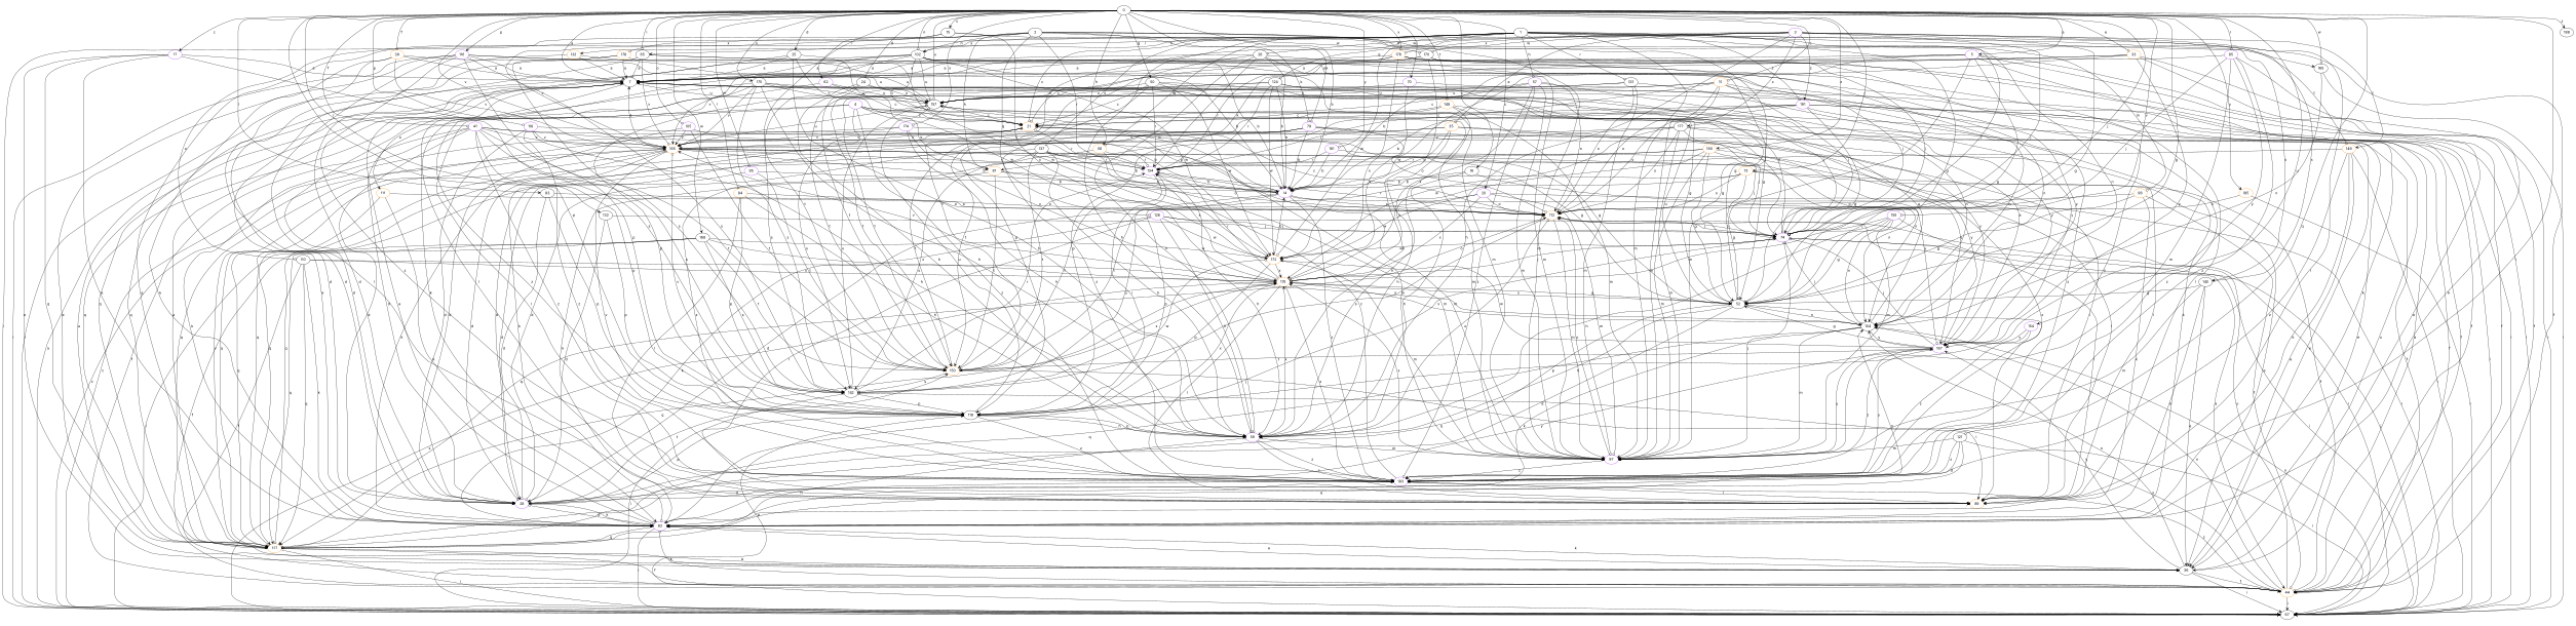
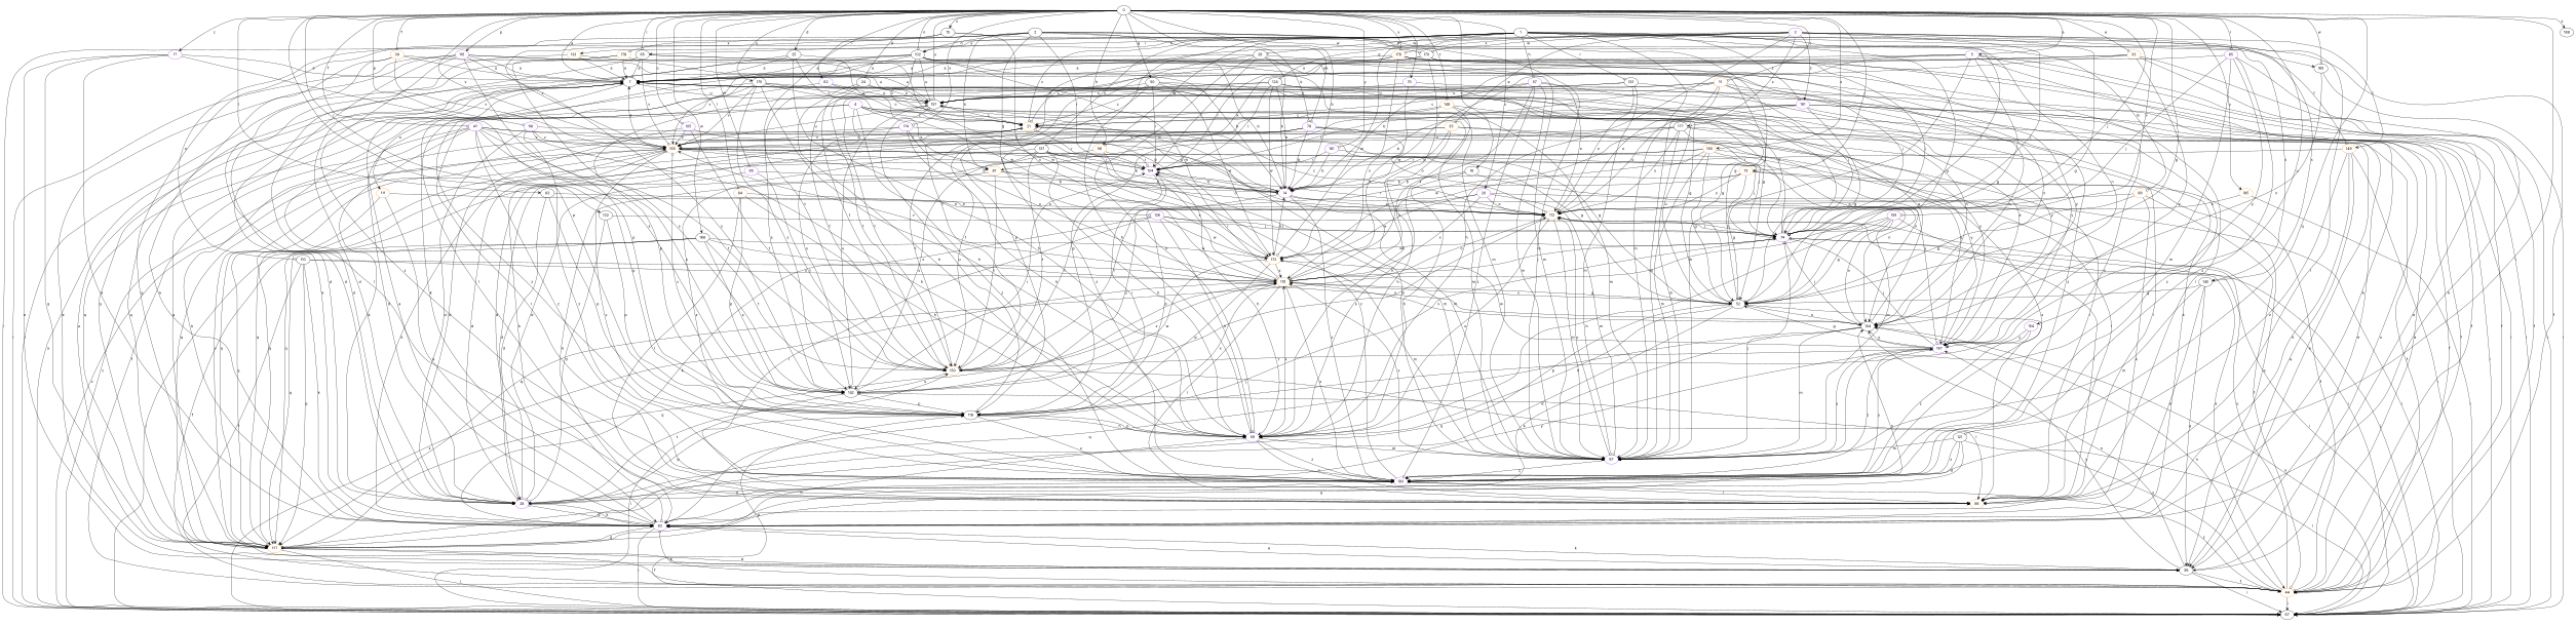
  strict digraph {
    fontname=Inter
    node [color=black fontname=Inter]
    edge [arrowhead=vee fontname=Inter]
    5 [color=purple]
    0
    7
    14 [color=purple]
    15
    16
    17 [color=purple]
    19 [color=darkorange]
    20 [color=purple]
    24
    25
    33 [color=darkorange]
    39 [color=darkorange]
    42 [color=purple]
    50
    52
    56 [color=darkorange]
    62 [color=purple]
    65
    70 [color=purple]
    73 [color=darkorange]
    74 [color=purple]
    79 [color=purple]
    83
    84 [color=darkorange]
    85 [color=purple]
    89 [color=darkorange]
    95 [color=purple]
    102
    105 [color=purple]
    116 [color=purple]
    118 [color=purple]
    119
    121
    132
    148 [color=darkorange]
    154 [color=purple]
    157
    159 [color=purple]
    165 [color=darkorange]
    168
    169
    174 [color=purple]
    175
    176 [color=darkorange]
    181 [color=purple]
    185 [color=darkorange]
    188
    190 [color=darkorange]
    44 [color=darkorange]
    97 [color=purple]
    81 [color=darkorange]
    36
    82 [color=purple]
    127 [color=darkorange]
    111 [color=darkorange]
    21 [color=darkorange]
    67
    28 [color=purple]
    142
    193 [color=purple]
    112 [color=darkorange]
    150 [color=darkorange]
    178 [color=darkorange]
    179 [color=darkorange]
    59 [color=purple]
    104
    172 [color=darkorange]
    187 [color=purple]
    134 [color=purple]
    1
    26
    57 [color=purple]
    96 [color=darkorange]
    124
    133
    137
    138 [color=darkorange]
    140
    149 [color=darkorange]
    191 [color=purple]
    2
    110
    126 [color=purple]
    170
    3 [color=purple]
    35 [color=darkorange]
    177
    4 [color=purple]
    5 -> 7 [label=a]
    5 -> 14 [label=b]
    5 -> 52 [label=g]
    5 -> 44 [arrowhead=odot label=f]
    5 -> 97 [arrowhead=odot label=m]
    5 -> 81 [label=k]
    5 -> 36 [label=e]
    5 -> 82 [arrowhead=odot label=k]
    0 -> 5 [label=a]
    0 -> 7 [arrowhead=odot label=a]
    0 -> 14 [label=b]
    0 -> 15 [label=c]
    0 -> 16 [label=c]
    0 -> 17 [label=c]
    0 -> 19 [arrowhead=odot label=c]
    0 -> 20 [label=c]
    0 -> 24 [arrowhead=odot label=d]
    0 -> 25 [label=d]
    0 -> 33 [arrowhead=odot label=e]
    0 -> 39 [arrowhead=odot label=f]
    0 -> 42 [arrowhead=odot label=f]
    0 -> 50 [label=g]
    0 -> 52 [arrowhead=odot label=g]
    0 -> 56 [label=h]
    0 -> 62 [label=i]
    0 -> 65 [arrowhead=odot label=i]
    0 -> 70 [label=j]
    0 -> 73 [label=j]
    0 -> 74 [arrowhead=odot label=j]
    0 -> 79 [arrowhead=odot label=k]
    0 -> 83 [label=l]
    0 -> 84 [arrowhead=odot label=l]
    0 -> 85 [arrowhead=odot label=l]
    0 -> 89 [label=l]
    0 -> 95 [arrowhead=odot label=m]
    0 -> 102 [arrowhead=odot label=n]
    0 -> 105 [arrowhead=odot label=o]
    0 -> 116 [label=p]
    0 -> 118 [arrowhead=odot label=p]
    0 -> 119 [arrowhead=odot label=p]
    0 -> 121 [arrowhead=odot label=q]
    0 -> 132 [label=r]
    0 -> 148 [arrowhead=odot label=t]
    0 -> 154 [label=u]
    0 -> 157 [arrowhead=odot label=u]
    0 -> 159 [arrowhead=odot label=v]
    0 -> 165 [arrowhead=odot label=v]
    0 -> 168 [label=w]
    0 -> 169 [arrowhead=odot label=w]
    0 -> 174 [arrowhead=odot label=x]
    0 -> 175 [label=x]
    0 -> 176 [arrowhead=odot label=x]
    0 -> 181 [arrowhead=odot label=y]
    0 -> 185 [label=y]
    0 -> 188 [label=z]
    0 -> 190 [label=z]
    7 -> 157 [arrowhead=odot label=u]
    7 -> 127 [label=q]
    7 -> 111 [label=o]
    14 -> 21 [arrowhead=odot label=p]
    14 -> 67 [arrowhead=odot label=i]
-   14 -> 28 [label=d]
    14 -> 142 [arrowhead=odot label=s]
    14 -> 193 [arrowhead=odot label=z]
    14 -> 112 [label=o]
    15 -> 52 [arrowhead=odot label=g]
    15 -> 150 [arrowhead=odot label=t]
    15 -> 178 [arrowhead=odot label=x]
    15 -> 179 [label=x]
    16 -> 14 [arrowhead=odot label=b]
    16 -> 97 [arrowhead=odot label=m]
    16 -> 59 [arrowhead=odot label=h]
    17 -> 7 [arrowhead=odot label=a]
    17 -> 36 [label=e]
    17 -> 82 [arrowhead=odot label=k]
    17 -> 127 [label=q]
    17 -> 142 [arrowhead=odot label=s]
    19 -> 74 [label=j]
    19 -> 119 [label=p]
    19 -> 157 [arrowhead=odot label=u]
    19 -> 97 [label=m]
    19 -> 193 [arrowhead=odot label=z]
    19 -> 112 [label=o]
    19 -> 150 [label=t]
    19 -> 104 [label=n]
    20 -> 119 [arrowhead=odot label=p]
    20 -> 97 [arrowhead=odot label=m]
    20 -> 67 [label=i]
    20 -> 112 [label=o]
    20 -> 179 [arrowhead=odot label=x]
    20 -> 172 [label=w]
    24 -> 52 [arrowhead=odot label=g]
    24 -> 119 [label=p]
    24 -> 157 [arrowhead=odot label=u]
    24 -> 142 [label=s]
    24 -> 59 [arrowhead=odot label=h]
    25 -> 7 [arrowhead=odot label=a]
    25 -> 21 [arrowhead=odot label=c]
    25 -> 28 [label=d]
    25 -> 59 [label=h]
    25 -> 172 [label=w]
    33 -> 7 [arrowhead=odot label=a]
    33 -> 44 [label=f]
    33 -> 67 [label=i]
    33 -> 150 [label=t]
    33 -> 172 [label=w]
    33 -> 187 [arrowhead=odot label=y]
    39 -> 7 [label=a]
    39 -> 165 [label=v]
    39 -> 97 [label=m]
    39 -> 82 [label=k]
    39 -> 28 [label=d]
    42 -> 52 [arrowhead=odot label=g]
    42 -> 119 [arrowhead=odot label=p]
    42 -> 165 [label=v]
    42 -> 44 [label=f]
    42 -> 82 [label=k]
    42 -> 28 [label=d]
    42 -> 142 [arrowhead=odot label=s]
    42 -> 193 [arrowhead=odot label=z]
    42 -> 150 [label=t]
    42 -> 134 [arrowhead=odot label=r]
    50 -> 74 [arrowhead=odot label=j]
    50 -> 157 [arrowhead=odot label=u]
    50 -> 21 [label=c]
    50 -> 193 [arrowhead=odot label=z]
    50 -> 104 [label=n]
    50 -> 172 [label=w]
    50 -> 134 [label=r]
    52 -> 89 [label=l]
    52 -> 157 [arrowhead=odot label=u]
    52 -> 127 [arrowhead=odot label=q]
    52 -> 28 [arrowhead=odot label=d]
    52 -> 179 [arrowhead=odot label=x]
    52 -> 59 [label=h]
    52 -> 104 [arrowhead=odot label=n]
    56 -> 193 [label=z]
    56 -> 179 [arrowhead=odot label=x]
    56 -> 134 [arrowhead=odot label=r]
    62 -> 157 [label=u]
    62 -> 21 [arrowhead=odot label=c]
    62 -> 193 [label=z]
    65 -> 7 [arrowhead=odot label=a]
    65 -> 165 [arrowhead=odot label=v]
    65 -> 44 [arrowhead=odot label=f]
    65 -> 82 [label=k]
    65 -> 172 [label=w]
    70 -> 157 [label=u]
    70 -> 193 [label=z]
    70 -> 179 [arrowhead=odot label=x]
    73 -> 14 [label=b]
    73 -> 52 [arrowhead=odot label=g]
    73 -> 44 [arrowhead=odot label=f]
    73 -> 36 [label=e]
    73 -> 112 [label=o]
    73 -> 150 [label=t]
    74 -> 7 [label=a]
    74 -> 67 [label=i]
    74 -> 112 [label=o]
    74 -> 172 [arrowhead=odot label=w]
    79 -> 14 [label=b]
    79 -> 89 [arrowhead=odot label=l]
    79 -> 165 [label=v]
    79 -> 28 [arrowhead=odot label=d]
    79 -> 112 [arrowhead=odot label=o]
    79 -> 150 [arrowhead=odot label=t]
    79 -> 104 [label=n]
    83 -> 119 [arrowhead=odot label=p]
    83 -> 28 [label=d]
    83 -> 112 [label=o]
    84 -> 89 [arrowhead=odot label=l]
    84 -> 119 [arrowhead=odot label=p]
    84 -> 112 [arrowhead=odot label=o]
    84 -> 59 [arrowhead=odot label=h]
    85 -> 7 [arrowhead=odot label=a]
    85 -> 74 [arrowhead=odot label=j]
    85 -> 97 [label=m]
    85 -> 82 [arrowhead=odot label=k]
    85 -> 193 [label=z]
    85 -> 187 [arrowhead=odot label=y]
    95 -> 14 [arrowhead=odot label=b]
    95 -> 28 [arrowhead=odot label=d]
    95 -> 150 [arrowhead=odot label=t]
    102 -> 7 [arrowhead=odot label=a]
    102 -> 14 [arrowhead=odot label=b]
    102 -> 52 [label=g]
    102 -> 74 [arrowhead=odot label=j]
    102 -> 89 [label=l]
    102 -> 157 [arrowhead=odot label=u]
    102 -> 165 [label=v]
    102 -> 127 [arrowhead=odot label=q]
    102 -> 21 [arrowhead=odot label=c]
    102 -> 172 [arrowhead=odot label=w]
    105 -> 14 [label=b]
    105 -> 165 [label=v]
    105 -> 28 [label=d]
    105 -> 150 [label=t]
    116 -> 7 [arrowhead=odot label=a]
    116 -> 14 [label=b]
    116 -> 89 [label=l]
    116 -> 119 [arrowhead=odot label=p]
    116 -> 157 [label=u]
    116 -> 36 [label=e]
    116 -> 67 [label=i]
    116 -> 142 [label=s]
    116 -> 193 [label=z]
    118 -> 165 [label=v]
    118 -> 97 [label=m]
    118 -> 28 [label=d]
    118 -> 193 [label=z]
    118 -> 59 [label=h]
    119 -> 157 [arrowhead=odot label=u]
    119 -> 165 [arrowhead=odot label=v]
    119 -> 193 [label=z]
    119 -> 179 [label=x]
    119 -> 59 [arrowhead=odot label=h]
    119 -> 134 [label=r]
    121 -> 97 [label=m]
    121 -> 127 [arrowhead=odot label=q]
    121 -> 67 [label=i]
    121 -> 28 [label=d]
    121 -> 193 [arrowhead=odot label=z]
    132 -> 74 [label=j]
    132 -> 119 [label=p]
    132 -> 28 [arrowhead=odot label=d]
    148 -> 97 [label=m]
    148 -> 21 [arrowhead=odot label=c]
    148 -> 150 [label=t]
    148 -> 59 [label=h]
    148 -> 187 [label=y]
    154 -> 119 [label=p]
    154 -> 193 [label=z]
    154 -> 187 [label=y]
    157 -> 21 [label=c]
    159 -> 52 [label=g]
    159 -> 74 [arrowhead=odot label=j]
    159 -> 89 [label=l]
    159 -> 127 [label=q]
    159 -> 59 [arrowhead=odot label=h]
    159 -> 104 [arrowhead=odot label=n]
    165 -> 7 [label=a]
    165 -> 14 [arrowhead=odot label=b]
    165 -> 157 [arrowhead=odot label=u]
    165 -> 97 [arrowhead=odot label=m]
    165 -> 82 [label=k]
    165 -> 127 [label=q]
    165 -> 21 [arrowhead=odot label=c]
    165 -> 28 [arrowhead=odot label=d]
    165 -> 104 [label=n]
    165 -> 187 [arrowhead=odot label=y]
    165 -> 134 [label=r]
    168 -> 44 [arrowhead=odot label=f]
    168 -> 127 [label=q]
    168 -> 67 [label=i]
    168 -> 142 [label=s]
    168 -> 150 [arrowhead=odot label=t]
    168 -> 179 [arrowhead=odot label=x]
    168 -> 172 [arrowhead=odot label=w]
    169 -> 67 [label=i]
    169 -> 104 [label=n]
    174 -> 52 [label=g]
    174 -> 165 [label=v]
    174 -> 127 [label=q]
    174 -> 179 [arrowhead=odot label=x]
    174 -> 59 [label=h]
    175 -> 14 [arrowhead=odot label=b]
    175 -> 74 [label=j]
    175 -> 157 [label=u]
    175 -> 165 [arrowhead=odot label=v]
    175 -> 127 [arrowhead=odot label=q]
    175 -> 28 [label=d]
    175 -> 142 [label=s]
    175 -> 59 [arrowhead=odot label=h]
    176 -> 7 [label=a]
    176 -> 74 [arrowhead=odot label=j]
    176 -> 89 [label=l]
    176 -> 82 [label=k]
    176 -> 67 [label=i]
    176 -> 179 [label=x]
    176 -> 134 [arrowhead=odot label=r]
    181 -> 14 [arrowhead=odot label=b]
    181 -> 74 [label=j]
    181 -> 134 [arrowhead=odot label=r]
    185 -> 67 [label=i]
    185 -> 112 [label=o]
    190 -> 52 [arrowhead=odot label=g]
    190 -> 89 [arrowhead=odot label=l]
    190 -> 97 [label=m]
-   190 -> 127 [arrowhead=odot label=q]
+   190 -> 127 [label=q]
    190 -> 193 [label=z]
    190 -> 179 [arrowhead=odot label=x]
    190 -> 134 [arrowhead=odot label=r]
    44 -> 7 [label=a]
    44 -> 82 [arrowhead=odot label=k]
    44 -> 67 [label=i]
    44 -> 142 [arrowhead=odot label=s]
    44 -> 193 [arrowhead=odot label=z]
    44 -> 112 [arrowhead=odot label=o]
    44 -> 104 [label=n]
    97 -> 74 [arrowhead=odot label=j]
    97 -> 193 [label=z]
    97 -> 112 [label=o]
    97 -> 179 [label=x]
    97 -> 187 [arrowhead=odot label=y]
    81 -> 14 [arrowhead=odot label=b]
    81 -> 82 [arrowhead=odot label=k]
    81 -> 112 [label=o]
    81 -> 150 [label=t]
    36 -> 7 [label=a]
    36 -> 157 [label=u]
    36 -> 44 [arrowhead=odot label=f]
    36 -> 82 [label=k]
    36 -> 67 [label=i]
    36 -> 104 [label=n]
    36 -> 187 [label=y]
    82 -> 7 [label=a]
    82 -> 74 [label=j]
    82 -> 36 [label=e]
    82 -> 127 [arrowhead=odot label=q]
    82 -> 67 [arrowhead=odot label=i]
    82 -> 28 [arrowhead=odot label=d]
    82 -> 104 [label=n]
    127 -> 7 [arrowhead=odot label=a]
    127 -> 165 [label=v]
    127 -> 44 [label=f]
    127 -> 36 [arrowhead=odot label=e]
    127 -> 67 [label=i]
    127 -> 59 [arrowhead=odot label=h]
    111 -> 82 [arrowhead=odot label=k]
    111 -> 127 [label=q]
    111 -> 112 [arrowhead=odot label=o]
    21 -> 165 [label=v]
    21 -> 36 [arrowhead=odot label=e]
    21 -> 82 [arrowhead=odot label=k]
    67 -> 7 [label=a]
    67 -> 74 [arrowhead=odot label=j]
    67 -> 119 [label=p]
    67 -> 165 [arrowhead=odot label=v]
    67 -> 21 [arrowhead=odot label=c]
    67 -> 179 [label=x]
    67 -> 104 [label=n]
    28 -> 119 [arrowhead=odot label=p]
    28 -> 82 [label=k]
    28 -> 150 [label=t]
    28 -> 187 [label=y]
    142 -> 119 [label=p]
    142 -> 157 [arrowhead=odot label=u]
    142 -> 67 [label=i]
    142 -> 172 [arrowhead=odot label=w]
    142 -> 134 [label=r]
    193 -> 89 [arrowhead=odot label=l]
    193 -> 165 [arrowhead=odot label=v]
    193 -> 21 [arrowhead=odot label=c]
    193 -> 28 [arrowhead=odot label=d]
    193 -> 187 [arrowhead=odot label=y]
    112 -> 74 [label=j]
    112 -> 97 [label=m]
    112 -> 21 [arrowhead=odot label=c]
    112 -> 142 [arrowhead=odot label=s]
    112 -> 134 [label=r]
    150 -> 89 [label=l]
    150 -> 142 [arrowhead=odot label=s]
    150 -> 179 [label=x]
    178 -> 7 [label=a]
    178 -> 28 [arrowhead=odot label=d]
    178 -> 142 [label=s]
    178 -> 187 [arrowhead=odot label=y]
    179 -> 52 [label=g]
    179 -> 74 [arrowhead=odot label=j]
    179 -> 89 [arrowhead=odot label=l]
    179 -> 165 [label=v]
    179 -> 127 [arrowhead=odot label=q]
    179 -> 193 [label=z]
    179 -> 112 [label=o]
    179 -> 134 [label=r]
    59 -> 89 [label=l]
    59 -> 119 [arrowhead=odot label=p]
    59 -> 97 [label=m]
    59 -> 193 [label=z]
    59 -> 112 [arrowhead=odot label=o]
    59 -> 179 [label=x]
    104 -> 7 [label=a]
    104 -> 74 [arrowhead=odot label=j]
    104 -> 97 [label=m]
    104 -> 82 [label=k]
    104 -> 127 [arrowhead=odot label=q]
    104 -> 179 [label=x]
    104 -> 187 [arrowhead=odot label=y]
    172 -> 14 [label=b]
    172 -> 119 [label=p]
    172 -> 97 [label=m]
    172 -> 179 [label=x]
    187 -> 7 [arrowhead=odot label=a]
    187 -> 52 [label=g]
    187 -> 74 [arrowhead=odot label=j]
    187 -> 193 [arrowhead=odot label=z]
    187 -> 150 [arrowhead=odot label=t]
    187 -> 172 [label=w]
    134 -> 14 [arrowhead=odot label=b]
    134 -> 150 [arrowhead=odot label=t]
    134 -> 59 [label=h]
    1 -> 52 [arrowhead=odot label=g]
    1 -> 56 [arrowhead=odot label=h]
    1 -> 65 [label=i]
    1 -> 74 [arrowhead=odot label=j]
    1 -> 102 [arrowhead=odot label=n]
    1 -> 44 [label=f]
    1 -> 97 [arrowhead=odot label=m]
    1 -> 21 [arrowhead=odot label=c]
    1 -> 59 [arrowhead=odot label=h]
    1 -> 26 [arrowhead=odot label=d]
    1 -> 57 [arrowhead=odot label=h]
    1 -> 96 [arrowhead=odot label=m]
    1 -> 124 [arrowhead=odot label=q]
    1 -> 133 [arrowhead=odot label=r]
    1 -> 137 [arrowhead=odot label=s]
    1 -> 138 [label=s]
    1 -> 140 [label=s]
    1 -> 149 [arrowhead=odot label=t]
    1 -> 191 [arrowhead=odot label=z]
    26 -> 7 [arrowhead=odot label=a]
    26 -> 14 [arrowhead=odot label=b]
    26 -> 119 [label=p]
    26 -> 97 [arrowhead=odot label=m]
    26 -> 59 [arrowhead=odot label=h]
    26 -> 104 [label=n]
    26 -> 134 [arrowhead=odot label=r]
    57 -> 157 [label=u]
    57 -> 97 [arrowhead=odot label=m]
    57 -> 21 [label=c]
    57 -> 193 [arrowhead=odot label=z]
    57 -> 112 [label=o]
    57 -> 179 [arrowhead=odot label=x]
    57 -> 187 [label=y]
    96 -> 52 [arrowhead=odot label=g]
    96 -> 44 [arrowhead=odot label=f]
    96 -> 82 [arrowhead=odot label=k]
    96 -> 112 [arrowhead=odot label=o]
    124 -> 14 [label=b]
    124 -> 52 [label=g]
    124 -> 157 [label=u]
    124 -> 44 [arrowhead=odot label=f]
    124 -> 150 [arrowhead=odot label=t]
    124 -> 172 [label=w]
    124 -> 134 [arrowhead=odot label=r]
    133 -> 157 [arrowhead=odot label=u]
    133 -> 97 [arrowhead=odot label=m]
    133 -> 112 [arrowhead=odot label=o]
    133 -> 150 [label=t]
    133 -> 187 [arrowhead=odot label=y]
    137 -> 14 [arrowhead=odot label=b]
    137 -> 97 [arrowhead=odot label=m]
    137 -> 127 [label=q]
    137 -> 142 [label=s]
    137 -> 150 [arrowhead=odot label=t]
    137 -> 59 [label=h]
    137 -> 134 [arrowhead=odot label=r]
    138 -> 7 [label=a]
    138 -> 157 [arrowhead=odot label=u]
    138 -> 67 [label=i]
    140 -> 52 [label=g]
    140 -> 97 [arrowhead=odot label=m]
    140 -> 36 [label=e]
    140 -> 82 [label=k]
    149 -> 36 [label=e]
    149 -> 82 [label=k]
    149 -> 67 [label=i]
    149 -> 193 [arrowhead=odot label=z]
    149 -> 134 [label=r]
    191 -> 14 [arrowhead=odot label=b]
    191 -> 52 [arrowhead=odot label=g]
    191 -> 44 [arrowhead=odot label=f]
    191 -> 82 [label=k]
    191 -> 21 [label=c]
    191 -> 67 [label=i]
    191 -> 112 [arrowhead=odot label=o]
    191 -> 134 [label=r]
    2 -> 79 [arrowhead=odot label=k]
    2 -> 102 [label=n]
    2 -> 165 [label=v]
    2 -> 169 [label=w]
    2 -> 97 [label=m]
    2 -> 81 [label=k]
    2 -> 67 [label=i]
    2 -> 104 [label=n]
    2 -> 134 [label=r]
    2 -> 110 [arrowhead=odot label=o]
    2 -> 126 [arrowhead=odot label=q]
    2 -> 170 [arrowhead=odot label=w]
    110 -> 44 [arrowhead=odot label=f]
    110 -> 82 [label=k]
    110 -> 127 [label=q]
    110 -> 179 [arrowhead=odot label=x]
    110 -> 104 [label=n]
    126 -> 74 [label=j]
    126 -> 89 [label=l]
    126 -> 44 [label=a]
    126 -> 82 [label=k]
    126 -> 59 [arrowhead=odot label=h]
    126 -> 172 [arrowhead=odot label=w]
    170 -> 7 [arrowhead=odot label=a]
    170 -> 21 [arrowhead=odot label=c]
    170 -> 67 [label=i]
    170 -> 193 [arrowhead=odot label=z]
    170 -> 59 [label=h]
    3 -> 52 [label=g]
    3 -> 74 [arrowhead=odot label=j]
    3 -> 89 [arrowhead=odot label=l]
    3 -> 176 [arrowhead=odot label=x]
    3 -> 127 [arrowhead=odot label=q]
    3 -> 150 [arrowhead=odot label=t]
    3 -> 59 [label=h]
    3 -> 172 [arrowhead=odot label=w]
    3 -> 140 [arrowhead=odot label=s]
    3 -> 149 [label=t]
    3 -> 191 [label=z]
    3 -> 170 [arrowhead=odot label=w]
    3 -> 35 [arrowhead=odot label=e]
    3 -> 177 [label=x]
    35 -> 14 [label=b]
    35 -> 74 [label=j]
    35 -> 165 [arrowhead=odot label=v]
    35 -> 127 [arrowhead=odot label=q]
    35 -> 59 [label=h]
    35 -> 187 [arrowhead=odot label=y]
    177 -> 89 [arrowhead=odot label=l]
    177 -> 165 [arrowhead=odot label=v]
    177 -> 44 [arrowhead=odot label=f]
    177 -> 97 [arrowhead=odot label=m]
    177 -> 28 [arrowhead=odot label=d]
    177 -> 112 [label=o]
    177 -> 172 [arrowhead=odot label=w]
    177 -> 187 [label=y]
    4 -> 89 [label=l]
    4 -> 97 [arrowhead=odot label=m]
    4 -> 81 [label=k]
    4 -> 36 [label=e]
    4 -> 21 [label=c]
    4 -> 28 [arrowhead=odot label=d]
    4 -> 142 [label=s]
    4 -> 193 [arrowhead=odot label=z]
  }
